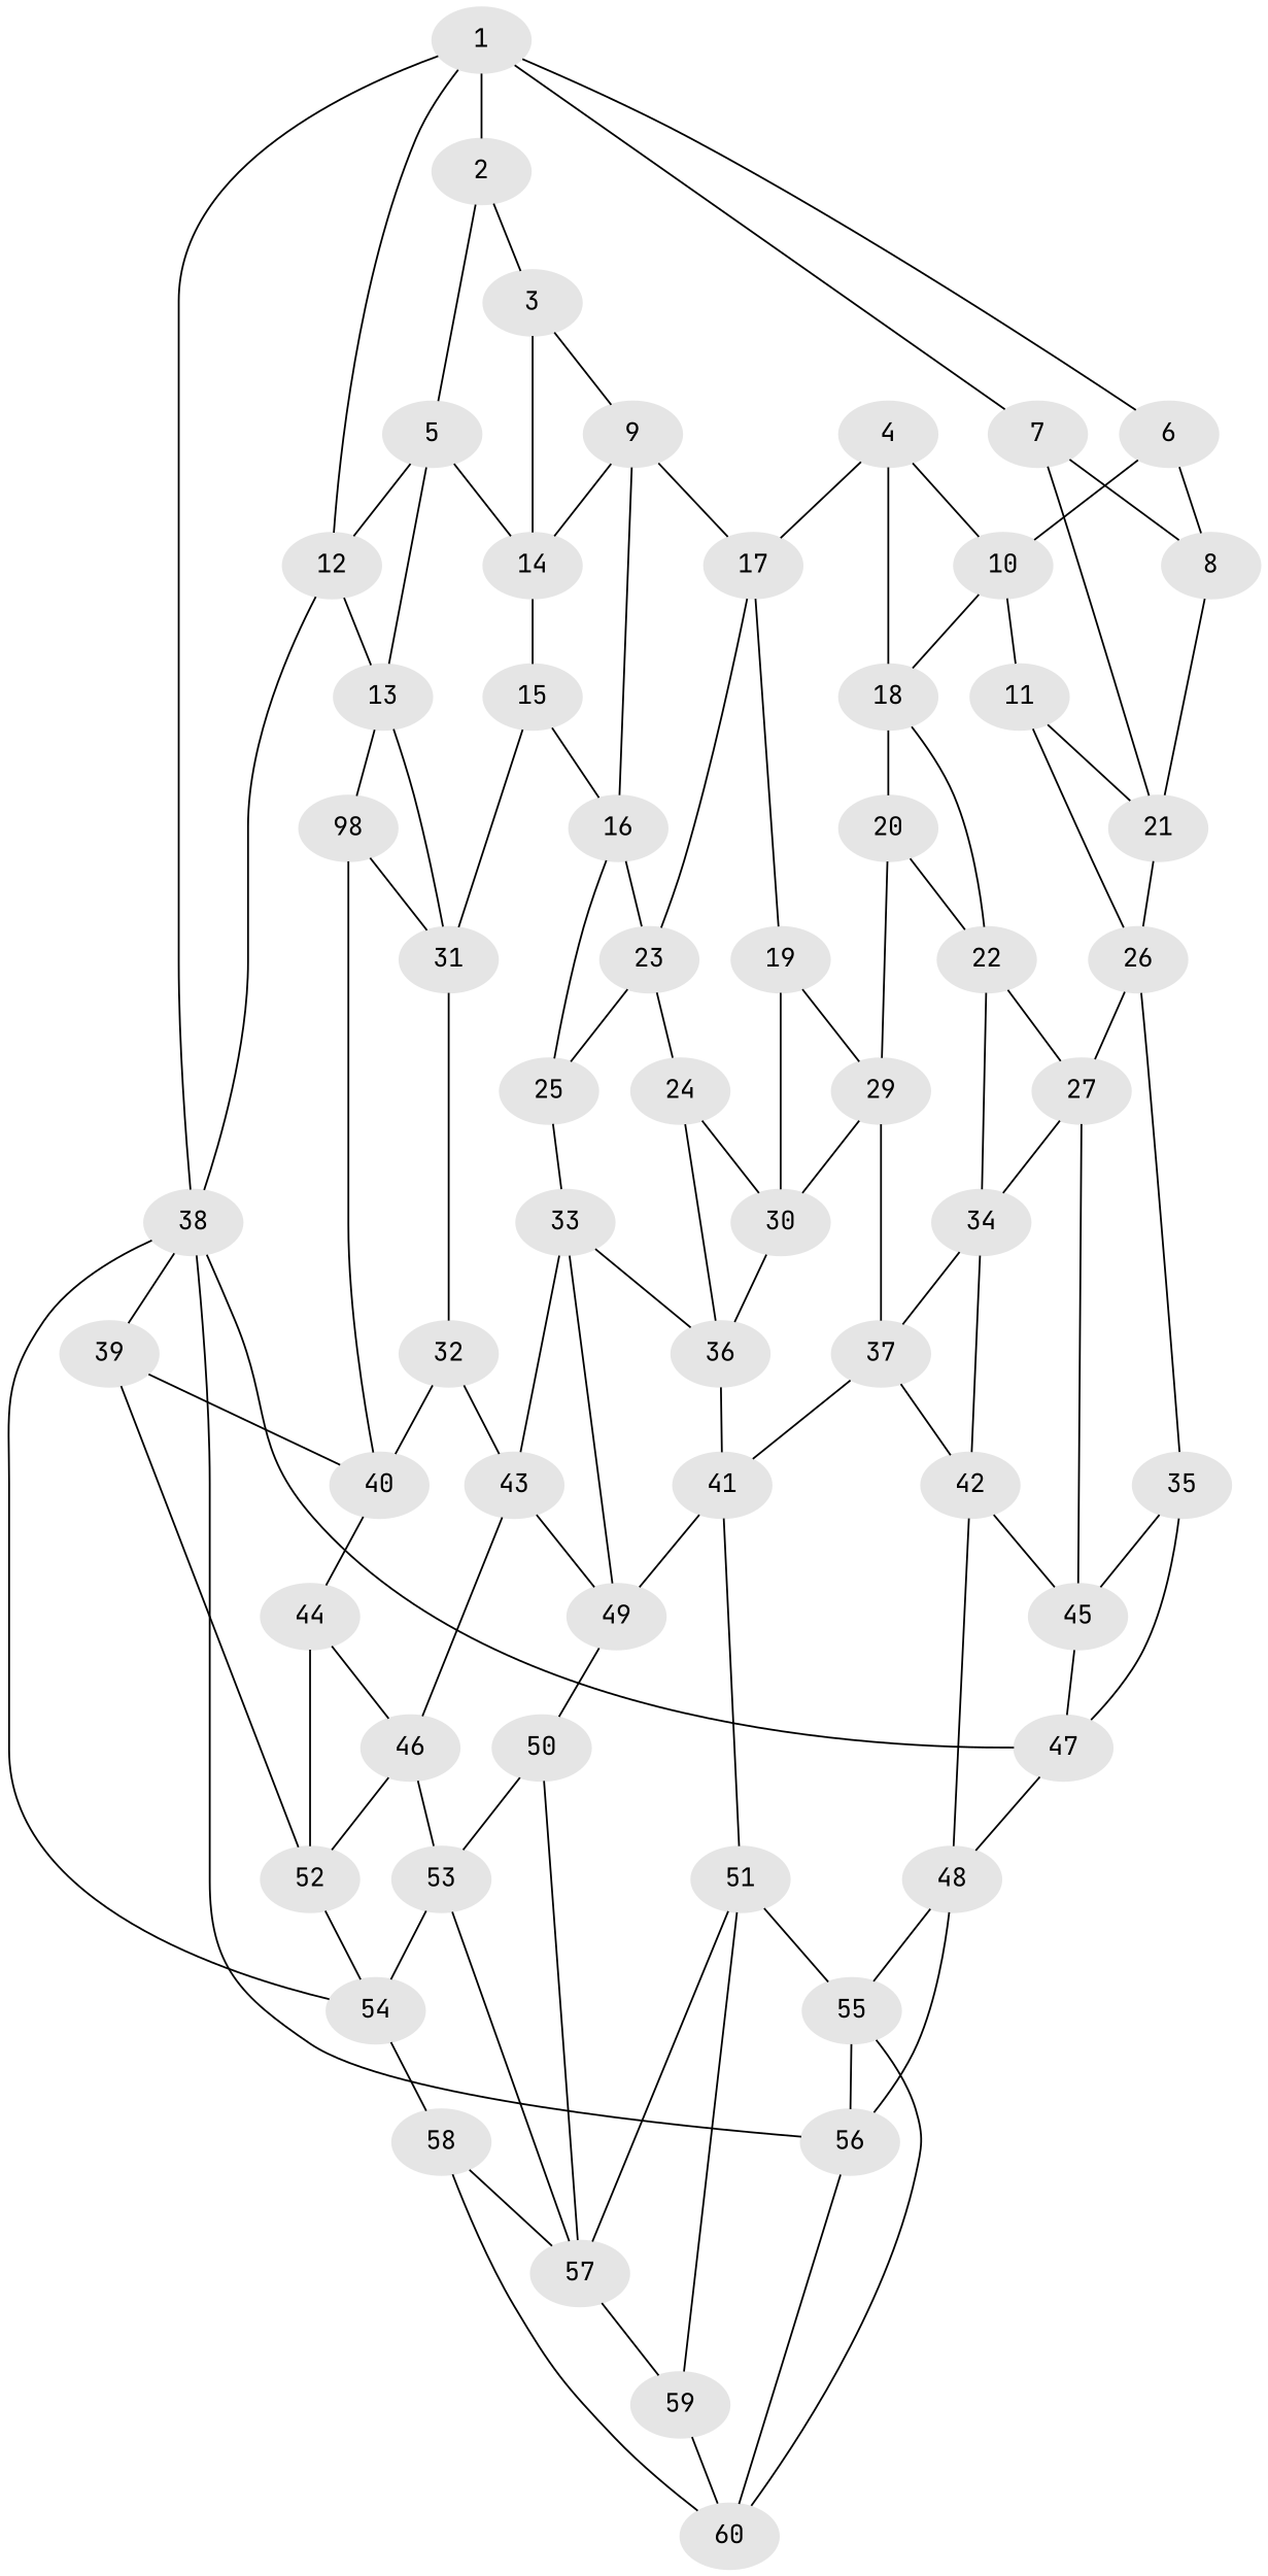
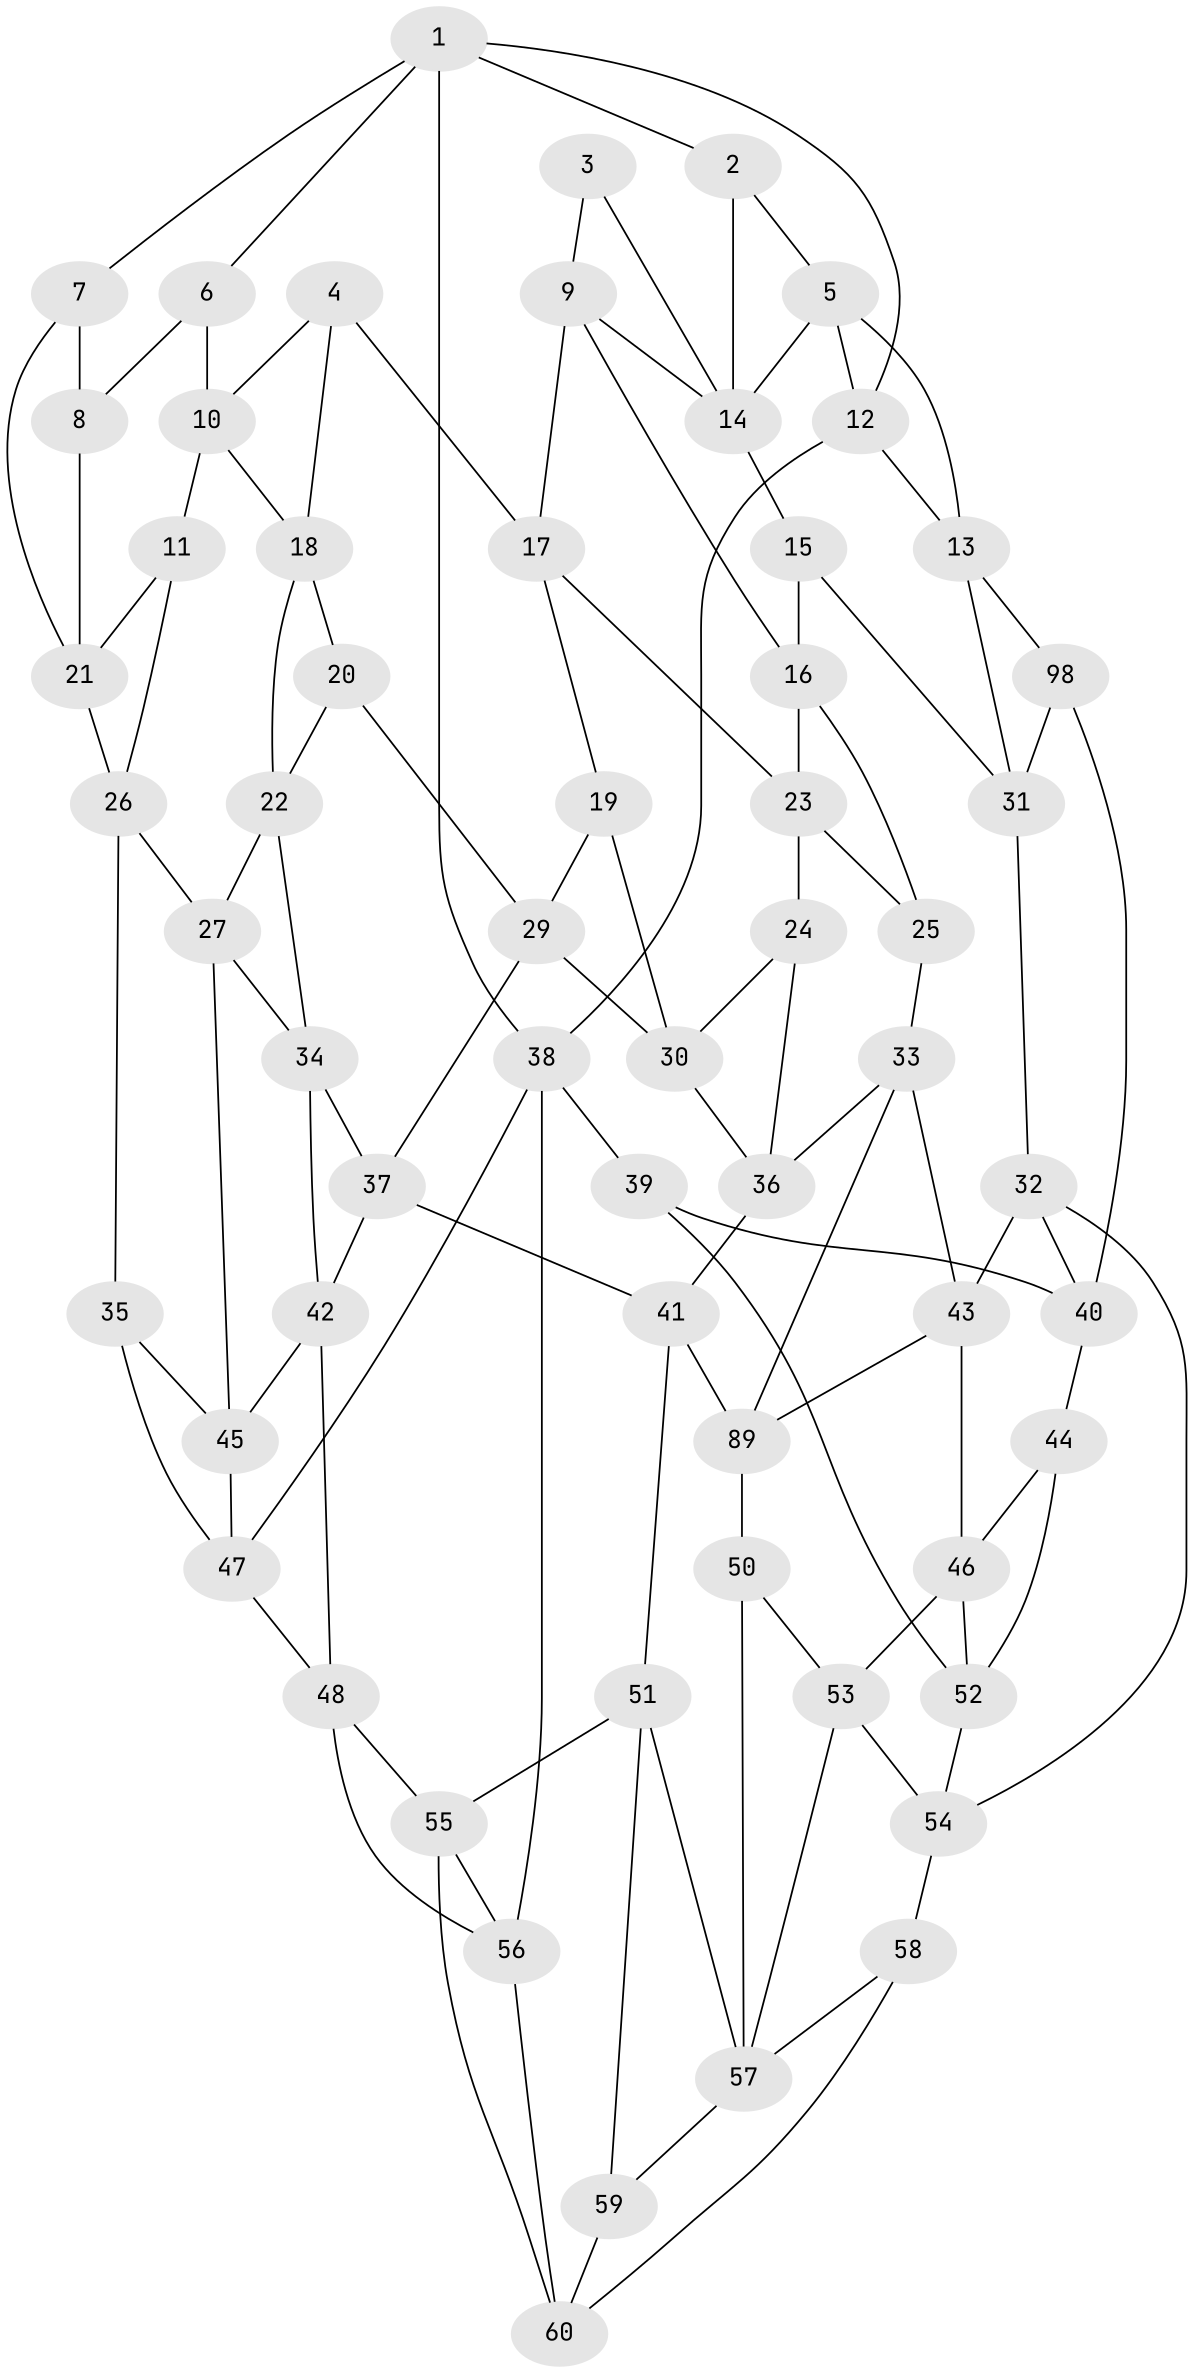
  graph {
    fontname="JetBrains Mono"
    node [color=gray90 fontname="JetBrains Mono" style=filled]
    edge [fontname="JetBrains Mono" weight=1.0]
    1
    2
    6
    7
    12
    38
    3
    5
    10
    8
    21
    13
    47
    39
    54
    56
    9
    14
    17
    16
    15
    4
    18
    11
    23
    19
    20
    22
    n29 [label=98]
    31
    26
    25
    27
    35
    40
    32
    24
    33
    29
    30
    34
    37
    36
    45
    42
    41
    43
-   49
+   49 [label=89]
    44
    46
    50
    48
    51
    52
    58
    60
    55
    57
    59
    53
    1 -- 2
    1 -- 6
    1 -- 7
    1 -- 12
    1 -- 38
-   2 -- 3
+   2 -- 14
    2 -- 5
    6 -- 10
    6 -- 8
    7 -- 8
    7 -- 21
    12 -- 38
    12 -- 13
    38 -- 47
    38 -- 39
-   38 -- 54
+   32 -- 54
    38 -- 56
    3 -- 9
    3 -- 14
    5 -- 12
    5 -- 13
    5 -- 14
    10 -- 18
    10 -- 11
    8 -- 21
    21 -- 26
    13 -- n29
    13 -- 31
    47 -- 48
    39 -- 40
    39 -- 52
    54 -- 58
    56 -- 60
    9 -- 14
    9 -- 17
    9 -- 16
    14 -- 15
    17 -- 23
    17 -- 19
    16 -- 23
    16 -- 25
    15 -- 16
    15 -- 31
    4 -- 10
    4 -- 17
    4 -- 18
    18 -- 20
    18 -- 22
    11 -- 21
    11 -- 26
    23 -- 25
    23 -- 24
    19 -- 29
    19 -- 30
    20 -- 22
    20 -- 29
    22 -- 27
    22 -- 34
    n29 -- 31
    n29 -- 40
    31 -- 32
    26 -- 27
    26 -- 35
    25 -- 33
    27 -- 34
    27 -- 45
    35 -- 47
    35 -- 45
    40 -- 44
    32 -- 40
    32 -- 43
    24 -- 30
    24 -- 36
    33 -- 36
    33 -- 43
    33 -- 49
    29 -- 30
    29 -- 37
    30 -- 36
    34 -- 37
    34 -- 42
    37 -- 42
    37 -- 41
    36 -- 41
    45 -- 47
    42 -- 45
    42 -- 48
    41 -- 49
    41 -- 51
    43 -- 49
    43 -- 46
    49 -- 50
    44 -- 46
    44 -- 52
    46 -- 52
    46 -- 53
    50 -- 57
    50 -- 53
    48 -- 56
    48 -- 55
    51 -- 55
    51 -- 57
    51 -- 59
    52 -- 54
    58 -- 60
    58 -- 57
    55 -- 56
    55 -- 60
    57 -- 59
    59 -- 60
    53 -- 54
    53 -- 57
  }
